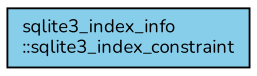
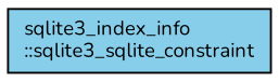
  digraph {
    rankdir=LR
    fontname=Nunito
-   n1 [color=black fillcolor=skyblue fontname=Nunito fontsize=10 height=0.2 label="sqlite3_index_info\l::sqlite3_index_constraint" shape=record style=filled width=0.4]
+   n1 [color=black fillcolor=skyblue fontname=Nunito fontsize=10 height=0.2 label="sqlite3_index_info\l::sqlite3_sqlite_constraint" shape=record style=filled width=0.4]
  }
